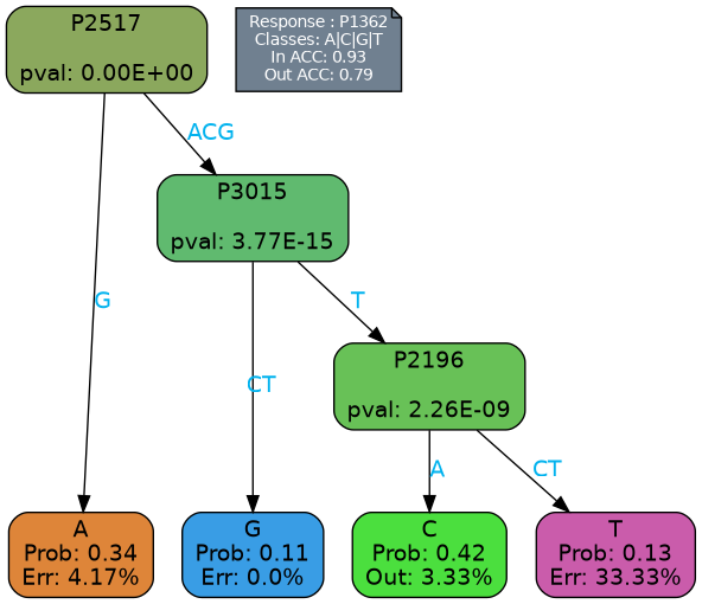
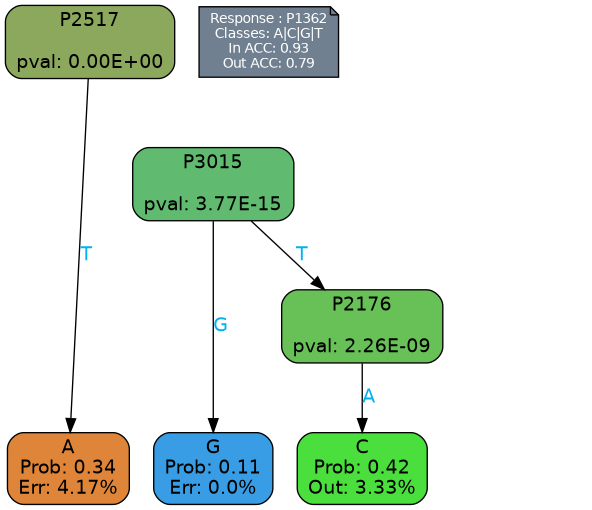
  digraph {
    ranksep=equally
    splines=polylines
    node [color=black fontname=helvetica shape=box style="filled, rounded"]
    edge [fontcolor=deepskyblue2 fontname=helvetica]
    n1 [fillcolor="#4bdf3e" label="C\nProb: 0.42\nOut: 3.33%"]
-   n2 [fillcolor="#ca5cab" label="T\nProb: 0.13\nErr: 33.33%"]
    n3 [fillcolor="#399de5" label="G\nProb: 0.11\nErr: 0.0%"]
    n4 [fillcolor="#de8539" label="A\nProb: 0.34\nErr: 4.17%"]
    n5 [align=left fillcolor=slategray fontcolor=white fontsize=10 label="Response : P1362\nClasses: A|C|G|T\nIn ACC: 0.93\nOut ACC: 0.79\n" shape=note style=filled]
    n6 [fillcolor="#8ba85d" label="P2517\n\npval: 0.00E+00"]
    n7 [fillcolor="#60ba6f" label="P3015\n\npval: 3.77E-15"]
-   n8 [fillcolor="#68c157" label="P2196\n\npval: 2.26E-09"]
+   n8 [fillcolor="#68c157" label="P2176\n\npval: 2.26E-09"]
    subgraph sub_1 {
      rank=same
      n1
-     n2
      n3
      n4
    }
    subgraph sub_2 {
      rank=same
      n5
      n6
    }
-   n6 -> n4 [label=G]
-   n6 -> n7 [label=ACG]
-   n7 -> n3 [label=CT]
+   n6 -> n4 [label=T]
+   n7 -> n3 [label=G]
    n7 -> n8 [label=T]
    n8 -> n1 [label=A]
-   n8 -> n2 [label=CT]
  }
